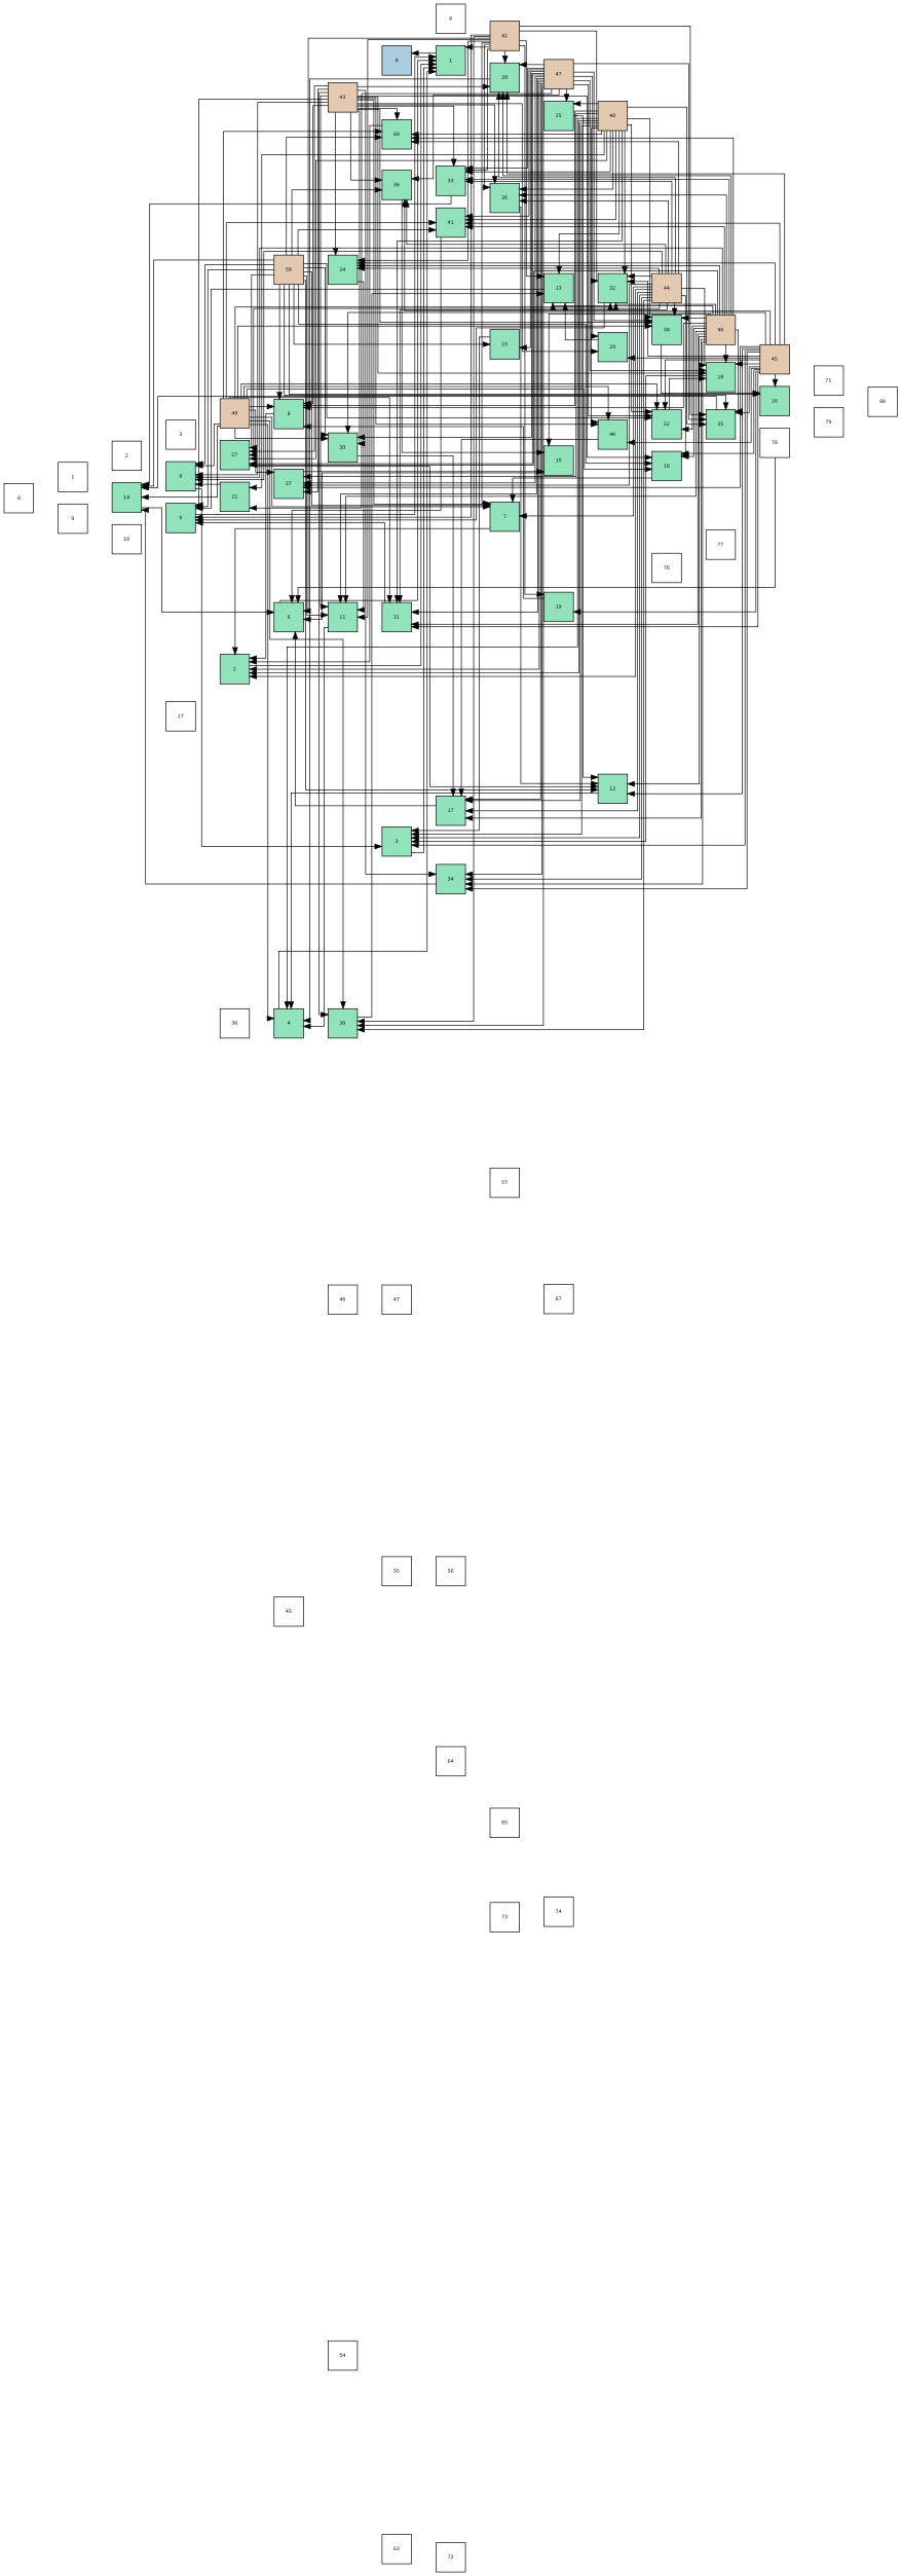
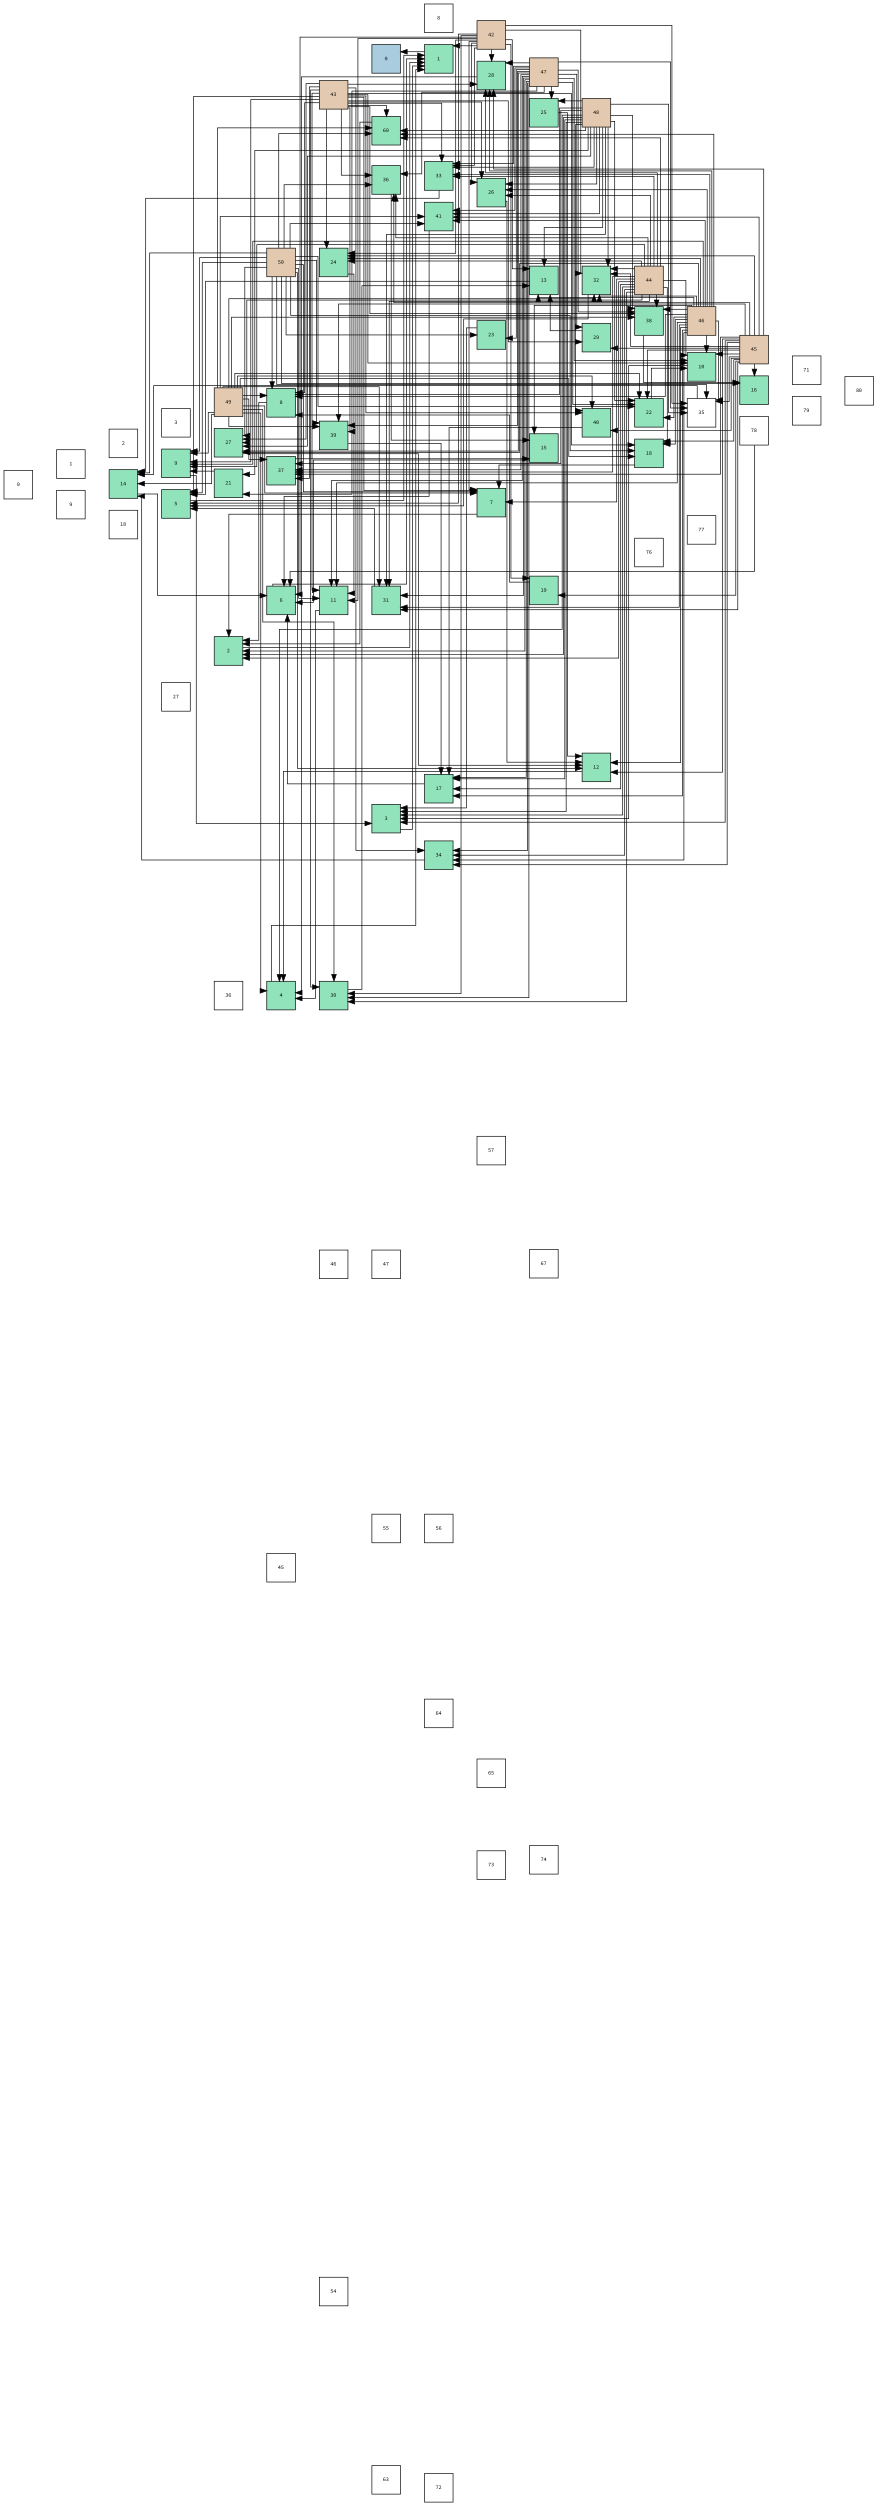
  digraph {
    fontname="Source Code Pro"
    rank=same
    rankdir=LR
    splines=ortho
    node [fillcolor="#91e3bb" fixedsize=true fontname="Source Code Pro" fontsize=8 shape=square style=filled]
    edge [constraint=false fontname="Source Code Pro" style=vis]
    n1 [fillcolor="#ffffff" label=0 width=0.6]
    n2 [fillcolor="#ffffff" label=1 width=0.6]
    n3 [fillcolor="#ffffff" label=9 width=0.6]
    n4 [fillcolor="#ffffff" label=2 width=0.6]
    n5 [label=14 width=0.6]
    n6 [fillcolor="#ffffff" label=18 width=0.6]
    n7 [fillcolor="#ffffff" label=3 width=0.6]
    n8 [label=9 width=0.6]
    n9 [label=5 width=0.6]
    n10 [label=6 width=0.6]
    n11 [fillcolor="#e3c9af" label=49 width=0.6]
    n12 [label=27 width=0.6]
    n13 [label=21 width=0.6]
    n14 [label=3 width=0.6]
    n15 [fillcolor="#e3c9af" label=50 width=0.6]
    n16 [label=8 width=0.6]
    n17 [label=60 width=0.6]
    n18 [label=37 width=0.6]
    n19 [label=39 width=0.6]
    n20 [label=31 width=0.6]
    n21 [label=41 width=0.6]
    n22 [label=4 width=0.6]
    n23 [label=30 width=0.6]
    n24 [label=32 width=0.6]
    n25 [label=7 width=0.6]
    n26 [label=38 width=0.6]
    n27 [label=40 width=0.6]
    n28 [label=22 width=0.6]
    n29 [label=18 width=0.6]
    n30 [label=12 width=0.6]
    n31 [fillcolor="#e3c9af" label=43 width=0.6]
    n32 [label=24 width=0.6]
    n33 [label=36 width=0.6]
    n34 [label=11 width=0.6]
    n35 [label=23 width=0.6]
-   n36 [label=35 width=0.6]
+   n36 [fillcolor="#ffffff" label=35 width=0.6]
    n37 [label=16 width=0.6]
    n38 [label=2 width=0.6]
    n39 [label=33 width=0.6]
    n40 [label=1 width=0.6]
    n41 [label=15 width=0.6]
    n42 [label=17 width=0.6]
    n43 [label=26 width=0.6]
    n44 [fillcolor="#ffffff" label=46 width=0.6]
    n45 [label=13 width=0.6]
    n46 [fillcolor="#ffffff" label=47 width=0.6]
    n47 [fillcolor="#e3c9af" label=44 width=0.6]
    n48 [label=19 width=0.6]
    n49 [label=10 width=0.6]
    n50 [fillcolor="#e3c9af" label=46 width=0.6]
    n51 [fillcolor="#ffffff" label=77 width=0.6]
    n52 [fillcolor="#a9ccde" label=0 width=0.6]
    n53 [label=28 width=0.6]
    n54 [label=34 width=0.6]
    n55 [label=29 width=0.6]
    n56 [fillcolor="#ffffff" label=76 width=0.6]
    n57 [fillcolor="#ffffff" label=78 width=0.6]
    n58 [fillcolor="#ffffff" label=71 width=0.6]
    n59 [fillcolor="#ffffff" label=79 width=0.6]
    n60 [fillcolor="#ffffff" label=8 width=0.6]
    n61 [fillcolor="#e3c9af" label=47 width=0.6]
    n62 [label=25 width=0.6]
    n63 [fillcolor="#ffffff" label=57 width=0.6]
    n64 [fillcolor="#e3c9af" label=45 width=0.6]
    n65 [fillcolor="#e3c9af" label=42 width=0.6]
    n66 [fillcolor="#ffffff" label=27 width=0.6]
    n67 [fillcolor="#e3c9af" label=48 width=0.6]
    n68 [fillcolor="#ffffff" label=36 width=0.6]
    n69 [fillcolor="#ffffff" label=45 width=0.6]
    n70 [fillcolor="#ffffff" label=54 width=0.6]
    n71 [fillcolor="#ffffff" label=55 width=0.6]
    n72 [fillcolor="#ffffff" label=56 width=0.6]
    n73 [fillcolor="#ffffff" label=63 width=0.6]
    n74 [fillcolor="#ffffff" label=64 width=0.6]
    n75 [fillcolor="#ffffff" label=65 width=0.6]
    n76 [fillcolor="#ffffff" label=67 width=0.6]
    n77 [fillcolor="#ffffff" label=72 width=0.6]
    n78 [fillcolor="#ffffff" label=73 width=0.6]
    n79 [fillcolor="#ffffff" label=74 width=0.6]
    n80 [fillcolor="#ffffff" label=80 width=0.6]
    n1 -> n2 [constraint=true style=invis]
    n1 -> n3 [constraint=true style=invis]
    n2 -> n4 [constraint=true style=invis]
    n2 -> n5 [constraint=true style=invis]
    n3 -> n5 [constraint=true style=invis]
    n3 -> n6 [constraint=true style=invis]
    n4 -> n7 [constraint=true style=invis]
    n4 -> n8 [constraint=true style=invis]
    n5 -> n8 [constraint=true style=invis]
    n5 -> n9 [constraint=true style=invis]
    n5 -> n10
    n6 -> n9 [constraint=true style=invis]
    n6 -> n66 [constraint=true style=invis]
    n7 -> n11 [constraint=true style=invis]
    n7 -> n12 [constraint=true style=invis]
    n8 -> n12 [constraint=true style=invis]
    n8 -> n13 [constraint=true style=invis]
    n8 -> n14
    n9 -> n13 [constraint=true style=invis]
    n9 -> n38 [constraint=true style=invis]
    n9 -> n40
    n10 -> n23 [constraint=true style=invis]
    n10 -> n34 [constraint=true style=invis]
    n10 -> n40
    n11 -> n5
    n11 -> n8
    n11 -> n15 [constraint=true style=invis]
    n11 -> n16
    n11 -> n16 [constraint=true style=invis]
    n11 -> n17
    n11 -> n18
    n11 -> n19
    n11 -> n20
    n11 -> n21
    n11 -> n22
    n11 -> n23
    n11 -> n24
    n11 -> n25
    n11 -> n26
    n11 -> n27
    n11 -> n28
    n11 -> n29
    n12 -> n16 [constraint=true style=invis]
    n12 -> n18 [constraint=true style=invis]
    n12 -> n30
    n13 -> n8
    n13 -> n10 [constraint=true style=invis]
    n13 -> n18 [constraint=true style=invis]
    n14 -> n40
    n14 -> n42 [constraint=true style=invis]
    n14 -> n54 [constraint=true style=invis]
    n15 -> n5
    n15 -> n8
    n15 -> n9
    n15 -> n12
    n15 -> n16
    n15 -> n17
    n15 -> n19
    n15 -> n21
    n15 -> n25
    n15 -> n28
    n15 -> n29
    n15 -> n30
    n15 -> n31 [constraint=true style=invis]
    n15 -> n32 [constraint=true style=invis]
    n15 -> n33
    n15 -> n34
    n15 -> n35
    n15 -> n36
    n15 -> n37
    n16 -> n19 [constraint=true style=invis]
    n16 -> n32 [constraint=true style=invis]
    n16 -> n38
    n17 -> n38
    n17 -> n39 [constraint=true style=invis]
    n17 -> n40 [constraint=true style=invis]
    n18 -> n19 [constraint=true style=invis]
    n18 -> n34 [constraint=true style=invis]
    n18 -> n41
    n19 -> n20 [constraint=true style=invis]
    n19 -> n33 [constraint=true style=invis]
    n19 -> n42
    n20 -> n9
    n20 -> n21 [constraint=true style=invis]
    n20 -> n42 [constraint=true style=invis]
    n21 -> n10
    n21 -> n35 [constraint=true style=invis]
    n21 -> n43 [constraint=true style=invis]
    n22 -> n23 [constraint=true style=invis]
    n22 -> n40
    n22 -> n44 [constraint=true style=invis]
    n23 -> n14 [constraint=true style=invis]
    n23 -> n45
    n23 -> n46 [constraint=true style=invis]
    n24 -> n9
    n24 -> n26 [constraint=true style=invis]
    n24 -> n47 [constraint=true style=invis]
    n25 -> n38
    n25 -> n41 [constraint=true style=invis]
    n25 -> n48 [constraint=true style=invis]
    n26 -> n37
    n26 -> n49 [constraint=true style=invis]
    n26 -> n50 [constraint=true style=invis]
    n27 -> n28 [constraint=true style=invis]
    n27 -> n29 [constraint=true style=invis]
    n27 -> n42
    n28 -> n36 [constraint=true style=invis]
    n28 -> n49
    n28 -> n49 [constraint=true style=invis]
    n29 -> n25
    n29 -> n36 [constraint=true style=invis]
    n29 -> n51 [constraint=true style=invis]
    n30 -> n22
    n30 -> n29 [constraint=true style=invis]
    n30 -> n56 [constraint=true style=invis]
    n31 -> n8
    n31 -> n9
    n31 -> n12
    n31 -> n16
    n31 -> n17
    n31 -> n17 [constraint=true style=invis]
    n31 -> n18
    n31 -> n19
    n31 -> n23
    n31 -> n25
    n31 -> n26
    n31 -> n27
    n31 -> n29
    n31 -> n32
    n31 -> n33
    n31 -> n34
    n31 -> n39
    n31 -> n43
    n31 -> n49
    n31 -> n52 [constraint=true style=invis]
    n31 -> n53
    n31 -> n54
    n31 -> n55
    n32 -> n17 [constraint=true style=invis]
    n32 -> n33 [constraint=true style=invis]
    n32 -> n34
    n33 -> n21 [constraint=true style=invis]
    n33 -> n39 [constraint=true style=invis]
    n33 -> n41
    n34 -> n14 [constraint=true style=invis]
    n34 -> n20 [constraint=true style=invis]
    n34 -> n22
    n35 -> n14
    n35 -> n41 [constraint=true style=invis]
    n35 -> n45 [constraint=true style=invis]
    n36 -> n5
    n36 -> n37 [constraint=true style=invis]
    n36 -> n57 [constraint=true style=invis]
    n37 -> n58 [constraint=true style=invis]
    n37 -> n59 [constraint=true style=invis]
    n38 -> n10 [constraint=true style=invis]
    n38 -> n22 [constraint=true style=invis]
    n38 -> n40
    n39 -> n5
    n39 -> n43 [constraint=true style=invis]
    n39 -> n53 [constraint=true style=invis]
    n40 -> n52
    n40 -> n53 [constraint=true style=invis]
    n40 -> n65 [constraint=true style=invis]
    n41 -> n10
    n41 -> n27 [constraint=true style=invis]
    n41 -> n55 [constraint=true style=invis]
    n42 -> n10
    n42 -> n25 [constraint=true style=invis]
    n42 -> n35 [constraint=true style=invis]
    n43 -> n30
    n43 -> n45 [constraint=true style=invis]
    n43 -> n62 [constraint=true style=invis]
    n44 -> n46 [constraint=true style=invis]
    n44 -> n71 [constraint=true style=invis]
    n45 -> n9
    n45 -> n24 [constraint=true style=invis]
    n45 -> n55 [constraint=true style=invis]
    n46 -> n54 [constraint=true style=invis]
    n46 -> n72 [constraint=true style=invis]
    n47 -> n8
    n47 -> n12
    n47 -> n14
    n47 -> n17
    n47 -> n18
    n47 -> n20
    n47 -> n23
    n47 -> n24
    n47 -> n25
    n47 -> n26
    n47 -> n29
    n47 -> n32
    n47 -> n33
    n47 -> n38
    n47 -> n39
    n47 -> n42
    n47 -> n43
    n47 -> n49
    n47 -> n50 [constraint=true style=invis]
    n47 -> n53
    n47 -> n54
    n48 -> n16
    n48 -> n27 [constraint=true style=invis]
    n48 -> n30 [constraint=true style=invis]
    n49 -> n14
    n49 -> n37 [constraint=true style=invis]
    n49 -> n64 [constraint=true style=invis]
    n50 -> n8
    n50 -> n12
    n50 -> n16
    n50 -> n17
    n50 -> n20
    n50 -> n21
    n50 -> n24
    n50 -> n26
    n50 -> n28
    n50 -> n29
    n50 -> n30
    n50 -> n32
    n50 -> n34
    n50 -> n36
    n50 -> n39
    n50 -> n41
    n50 -> n42
    n50 -> n43
    n50 -> n45
    n50 -> n49
    n50 -> n53
    n50 -> n54
    n50 -> n64 [constraint=true style=invis]
    n51 -> n57 [constraint=true style=invis]
    n52 -> n40 [constraint=true style=invis]
    n52 -> n60 [constraint=true style=invis]
    n53 -> n22
    n53 -> n61 [constraint=true style=invis]
    n53 -> n62 [constraint=true style=invis]
    n54 -> n5
    n54 -> n25 [constraint=true style=invis]
    n54 -> n63 [constraint=true style=invis]
    n55 -> n26 [constraint=true style=invis]
    n55 -> n28 [constraint=true style=invis]
    n55 -> n45
    n56 -> n51 [constraint=true style=invis]
    n57 -> n10
    n57 -> n59 [constraint=true style=invis]
    n58 -> n80 [constraint=true style=invis]
    n59 -> n80 [constraint=true style=invis]
    n60 -> n65 [constraint=true style=invis]
    n61 -> n12
    n61 -> n13
    n61 -> n18
    n61 -> n19
    n61 -> n20
    n61 -> n21
    n61 -> n23
    n61 -> n26
    n61 -> n28
    n61 -> n33
    n61 -> n34
    n61 -> n35
    n61 -> n36
    n61 -> n38
    n61 -> n39
    n61 -> n42
    n61 -> n49
    n61 -> n53
    n61 -> n54
    n61 -> n55
    n61 -> n62
    n61 -> n67 [constraint=true style=invis]
    n62 -> n24 [constraint=true style=invis]
    n62 -> n30
    n62 -> n67 [constraint=true style=invis]
    n63 -> n48 [constraint=true style=invis]
    n63 -> n76 [constraint=true style=invis]
    n64 -> n14
    n64 -> n18
    n64 -> n19
    n64 -> n20
    n64 -> n21
    n64 -> n24
    n64 -> n27
    n64 -> n28
    n64 -> n29
    n64 -> n30
    n64 -> n32
    n64 -> n33
    n64 -> n36
    n64 -> n37
    n64 -> n48
    n64 -> n49
    n64 -> n53
    n64 -> n54
    n64 -> n55
    n64 -> n58 [constraint=true style=invis]
    n65 -> n9
    n65 -> n10
    n65 -> n23
    n65 -> n24
    n65 -> n25
    n65 -> n32
    n65 -> n34
    n65 -> n36
    n65 -> n39
    n65 -> n40
    n65 -> n43
    n65 -> n45
    n65 -> n48
    n65 -> n53
    n65 -> n61 [constraint=true style=invis]
    n66 -> n38 [constraint=true style=invis]
    n66 -> n68 [constraint=true style=invis]
    n67 -> n12
    n67 -> n13
    n67 -> n14
    n67 -> n16
    n67 -> n17
    n67 -> n18
    n67 -> n20
    n67 -> n21
    n67 -> n22
    n67 -> n24
    n67 -> n26
    n67 -> n27
    n67 -> n28
    n67 -> n36
    n67 -> n38
    n67 -> n39
    n67 -> n42
    n67 -> n43
    n67 -> n45
    n67 -> n47 [constraint=true style=invis]
    n67 -> n62
    n68 -> n22 [constraint=true style=invis]
    n68 -> n69 [constraint=true style=invis]
    n69 -> n44 [constraint=true style=invis]
    n69 -> n70 [constraint=true style=invis]
    n70 -> n71 [constraint=true style=invis]
    n70 -> n73 [constraint=true style=invis]
    n71 -> n72 [constraint=true style=invis]
    n71 -> n74 [constraint=true style=invis]
    n72 -> n63 [constraint=true style=invis]
    n72 -> n75 [constraint=true style=invis]
    n73 -> n74 [constraint=true style=invis]
    n73 -> n77 [constraint=true style=invis]
    n74 -> n75 [constraint=true style=invis]
    n74 -> n78 [constraint=true style=invis]
    n75 -> n76 [constraint=true style=invis]
    n75 -> n79 [constraint=true style=invis]
    n76 -> n30 [constraint=true style=invis]
    n77 -> n78 [constraint=true style=invis]
    n78 -> n79 [constraint=true style=invis]
  }
